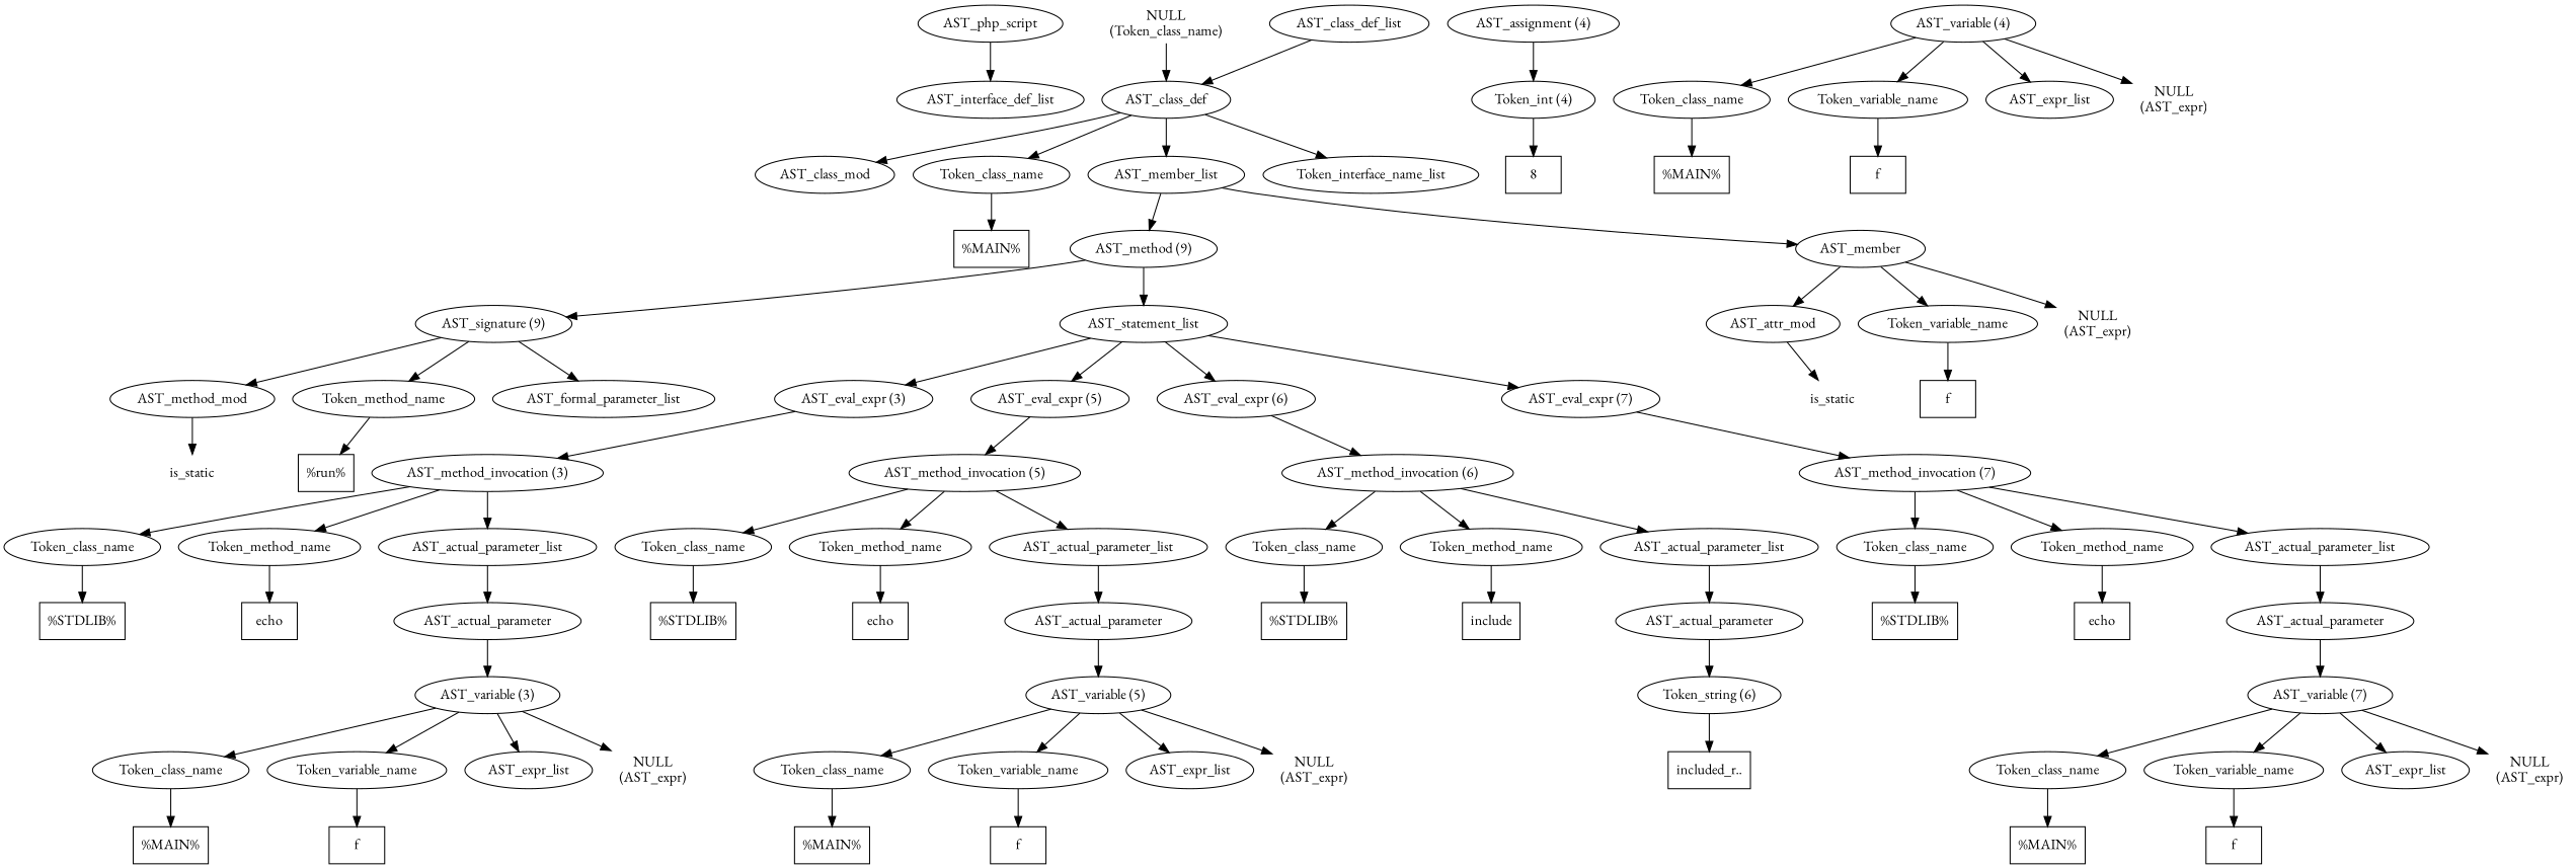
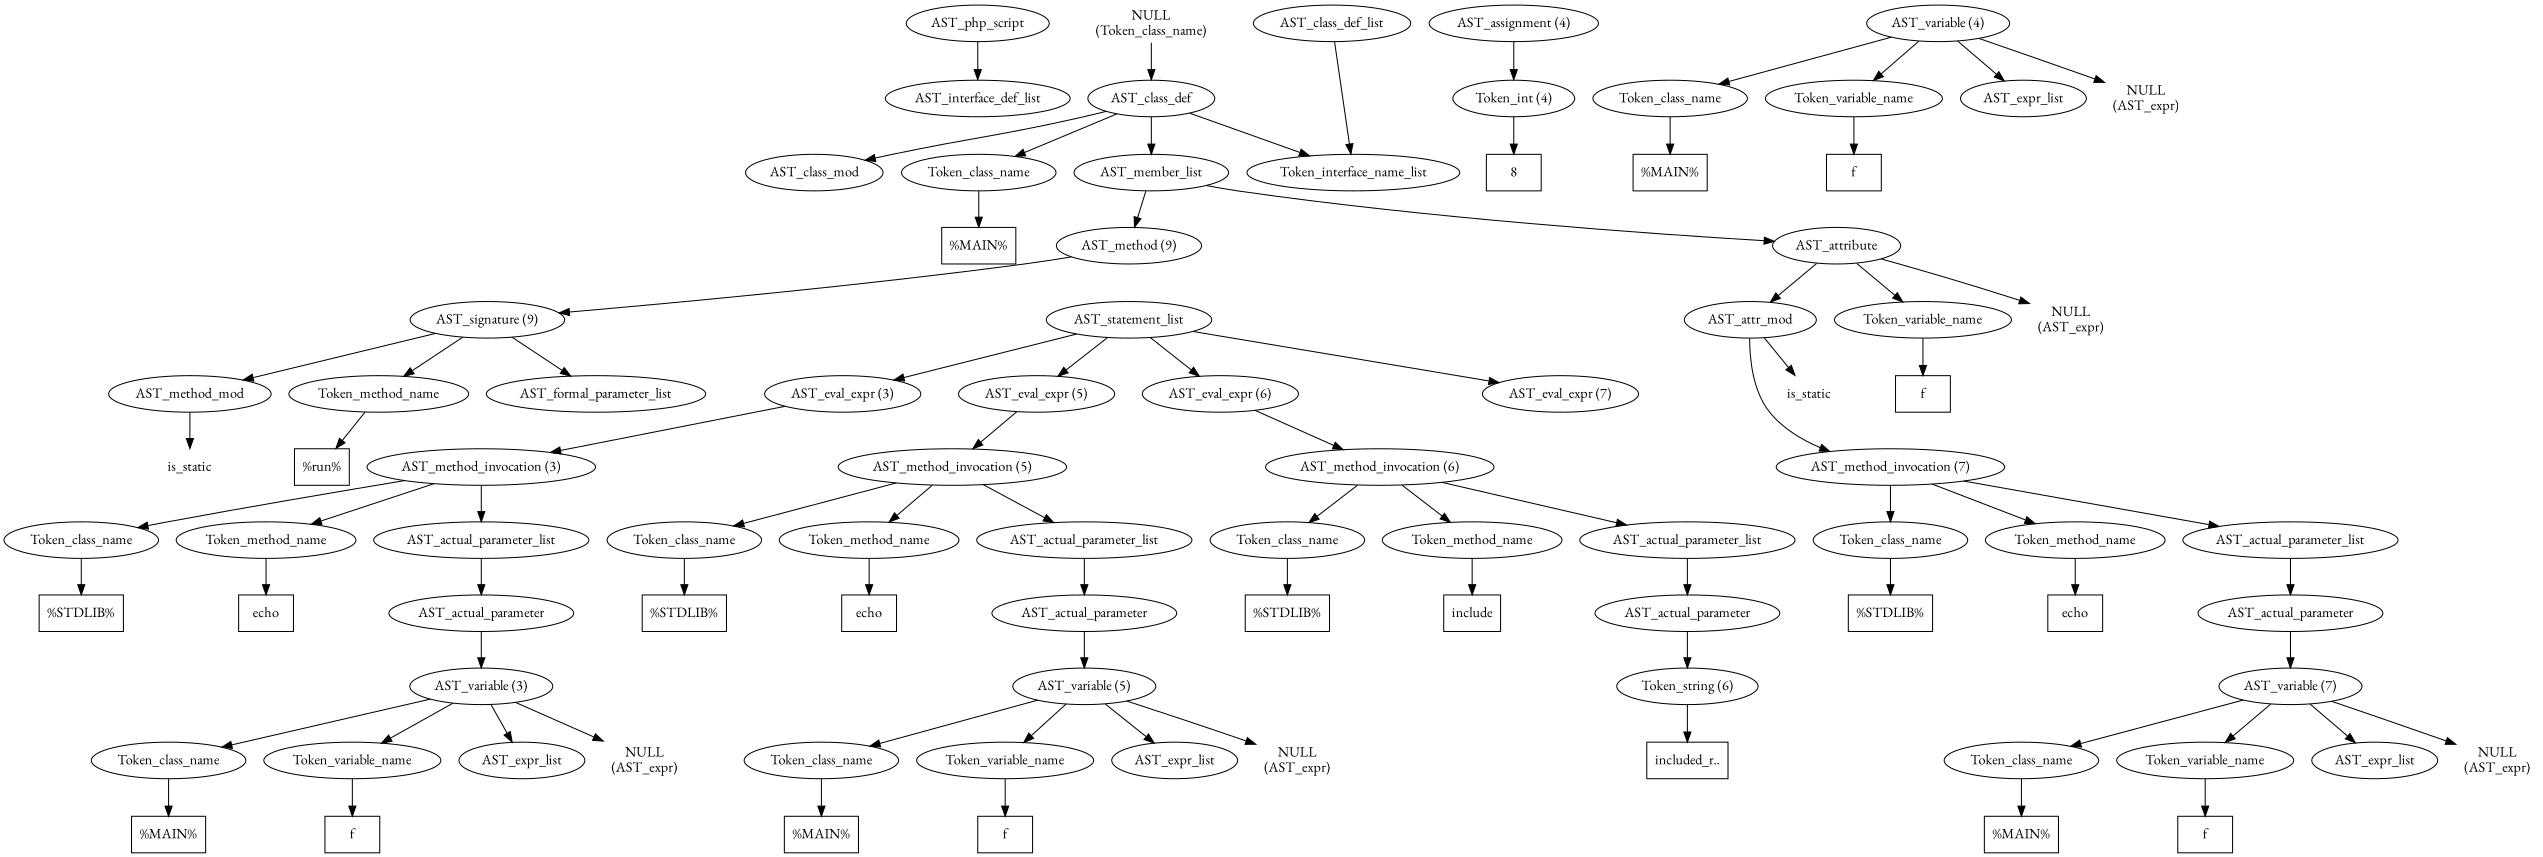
  digraph {
    fontname="EB Garamond"
    node [fontname="EB Garamond"]
    edge [fontname="EB Garamond"]
    n1 [label=AST_php_script]
    n2 [label=AST_interface_def_list]
    n3 [label=AST_class_def_list]
    n4 [label=AST_class_def]
    n5 [label=AST_class_mod]
    n6 [label=Token_class_name]
    n7 [label=Token_interface_name_list]
    n8 [label=AST_member_list]
    n9 [label="%MAIN%" shape=box]
    n10 [label="NULL\n(Token_class_name)" shape=plaintext]
    n11 [label="AST_method (9)"]
-   n12 [label=AST_member]
+   n12 [label=AST_attribute]
    n13 [label="AST_signature (9)"]
    n14 [label=AST_statement_list]
    n15 [label=AST_attr_mod]
    n16 [label=Token_variable_name]
    n17 [label="NULL\n(AST_expr)" shape=plaintext]
    n18 [label=AST_method_mod]
    n19 [label=Token_method_name]
    n20 [label=AST_formal_parameter_list]
    n21 [label="AST_eval_expr (3)"]
    n22 [label="AST_eval_expr (5)"]
    n23 [label="AST_eval_expr (6)"]
    n24 [label="AST_eval_expr (7)"]
    n25 [label=is_static shape=plaintext]
    n26 [label="%run%" shape=box]
    n27 [label="AST_method_invocation (3)"]
    n28 [label="AST_method_invocation (5)"]
    n29 [label="AST_method_invocation (6)"]
    n30 [label="AST_method_invocation (7)"]
    n31 [label=Token_class_name]
    n32 [label=Token_method_name]
    n33 [label=AST_actual_parameter_list]
    n34 [label="%STDLIB%" shape=box]
    n35 [label=echo shape=box]
    n36 [label=AST_actual_parameter]
    n37 [label="AST_variable (3)"]
    n38 [label=Token_class_name]
    n39 [label=Token_variable_name]
    n40 [label=AST_expr_list]
    n41 [label="NULL\n(AST_expr)" shape=plaintext]
    n42 [label="%MAIN%" shape=box]
    n43 [label=f shape=box]
    n44 [label="AST_assignment (4)"]
    n45 [label="Token_int (4)"]
    n46 [label="AST_variable (4)"]
    n47 [label=Token_class_name]
    n48 [label=Token_variable_name]
    n49 [label=AST_expr_list]
    n50 [label="NULL\n(AST_expr)" shape=plaintext]
    n51 [label=8 shape=box]
    n52 [label="%MAIN%" shape=box]
    n53 [label=f shape=box]
    n54 [label=Token_class_name]
    n55 [label=Token_method_name]
    n56 [label=AST_actual_parameter_list]
    n57 [label="%STDLIB%" shape=box]
    n58 [label=echo shape=box]
    n59 [label=AST_actual_parameter]
    n60 [label="AST_variable (5)"]
    n61 [label=Token_class_name]
    n62 [label=Token_variable_name]
    n63 [label=AST_expr_list]
    n64 [label="NULL\n(AST_expr)" shape=plaintext]
    n65 [label="%MAIN%" shape=box]
    n66 [label=f shape=box]
    n67 [label=Token_class_name]
    n68 [label=Token_method_name]
    n69 [label=AST_actual_parameter_list]
    n70 [label="%STDLIB%" shape=box]
    n71 [label=include shape=box]
    n72 [label=AST_actual_parameter]
    n73 [label="Token_string (6)"]
    n74 [label="included_r.." shape=box]
    n75 [label=Token_class_name]
    n76 [label=Token_method_name]
    n77 [label=AST_actual_parameter_list]
    n78 [label="%STDLIB%" shape=box]
    n79 [label=echo shape=box]
    n80 [label=AST_actual_parameter]
    n81 [label="AST_variable (7)"]
    n82 [label=Token_class_name]
    n83 [label=Token_variable_name]
    n84 [label=AST_expr_list]
    n85 [label="NULL\n(AST_expr)" shape=plaintext]
    n86 [label="%MAIN%" shape=box]
    n87 [label=f shape=box]
    n88 [label=is_static shape=plaintext]
    n89 [label=f shape=box]
    n1 -> n2
-   n3 -> n4
+   n3 -> n7
    n4 -> n5
    n4 -> n6
    n4 -> n7
    n4 -> n8
    n6 -> n9
    n8 -> n11
    n8 -> n12
    n10 -> n4
    n11 -> n13
-   n11 -> n14
    n12 -> n15
    n12 -> n16
    n12 -> n17
    n13 -> n18
    n13 -> n19
    n13 -> n20
    n14 -> n21
    n14 -> n22
    n14 -> n23
    n14 -> n24
    n15 -> n88
    n16 -> n89
    n18 -> n25
    n19 -> n26
    n21 -> n27
    n22 -> n28
    n23 -> n29
-   n24 -> n30
+   n15 -> n30
    n27 -> n31
    n27 -> n32
    n27 -> n33
    n28 -> n54
    n28 -> n55
    n28 -> n56
    n29 -> n67
    n29 -> n68
    n29 -> n69
    n30 -> n75
    n30 -> n76
    n30 -> n77
    n31 -> n34
    n32 -> n35
    n33 -> n36
    n36 -> n37
    n37 -> n38
    n37 -> n39
    n37 -> n40
    n37 -> n41
    n38 -> n42
    n39 -> n43
    n44 -> n45
    n45 -> n51
    n46 -> n47
    n46 -> n48
    n46 -> n49
    n46 -> n50
    n47 -> n52
    n48 -> n53
    n54 -> n57
    n55 -> n58
    n56 -> n59
    n59 -> n60
    n60 -> n61
    n60 -> n62
    n60 -> n63
    n60 -> n64
    n61 -> n65
    n62 -> n66
    n67 -> n70
    n68 -> n71
    n69 -> n72
    n72 -> n73
    n73 -> n74
    n75 -> n78
    n76 -> n79
    n77 -> n80
    n80 -> n81
    n81 -> n82
    n81 -> n83
    n81 -> n84
    n81 -> n85
    n82 -> n86
    n83 -> n87
  }
